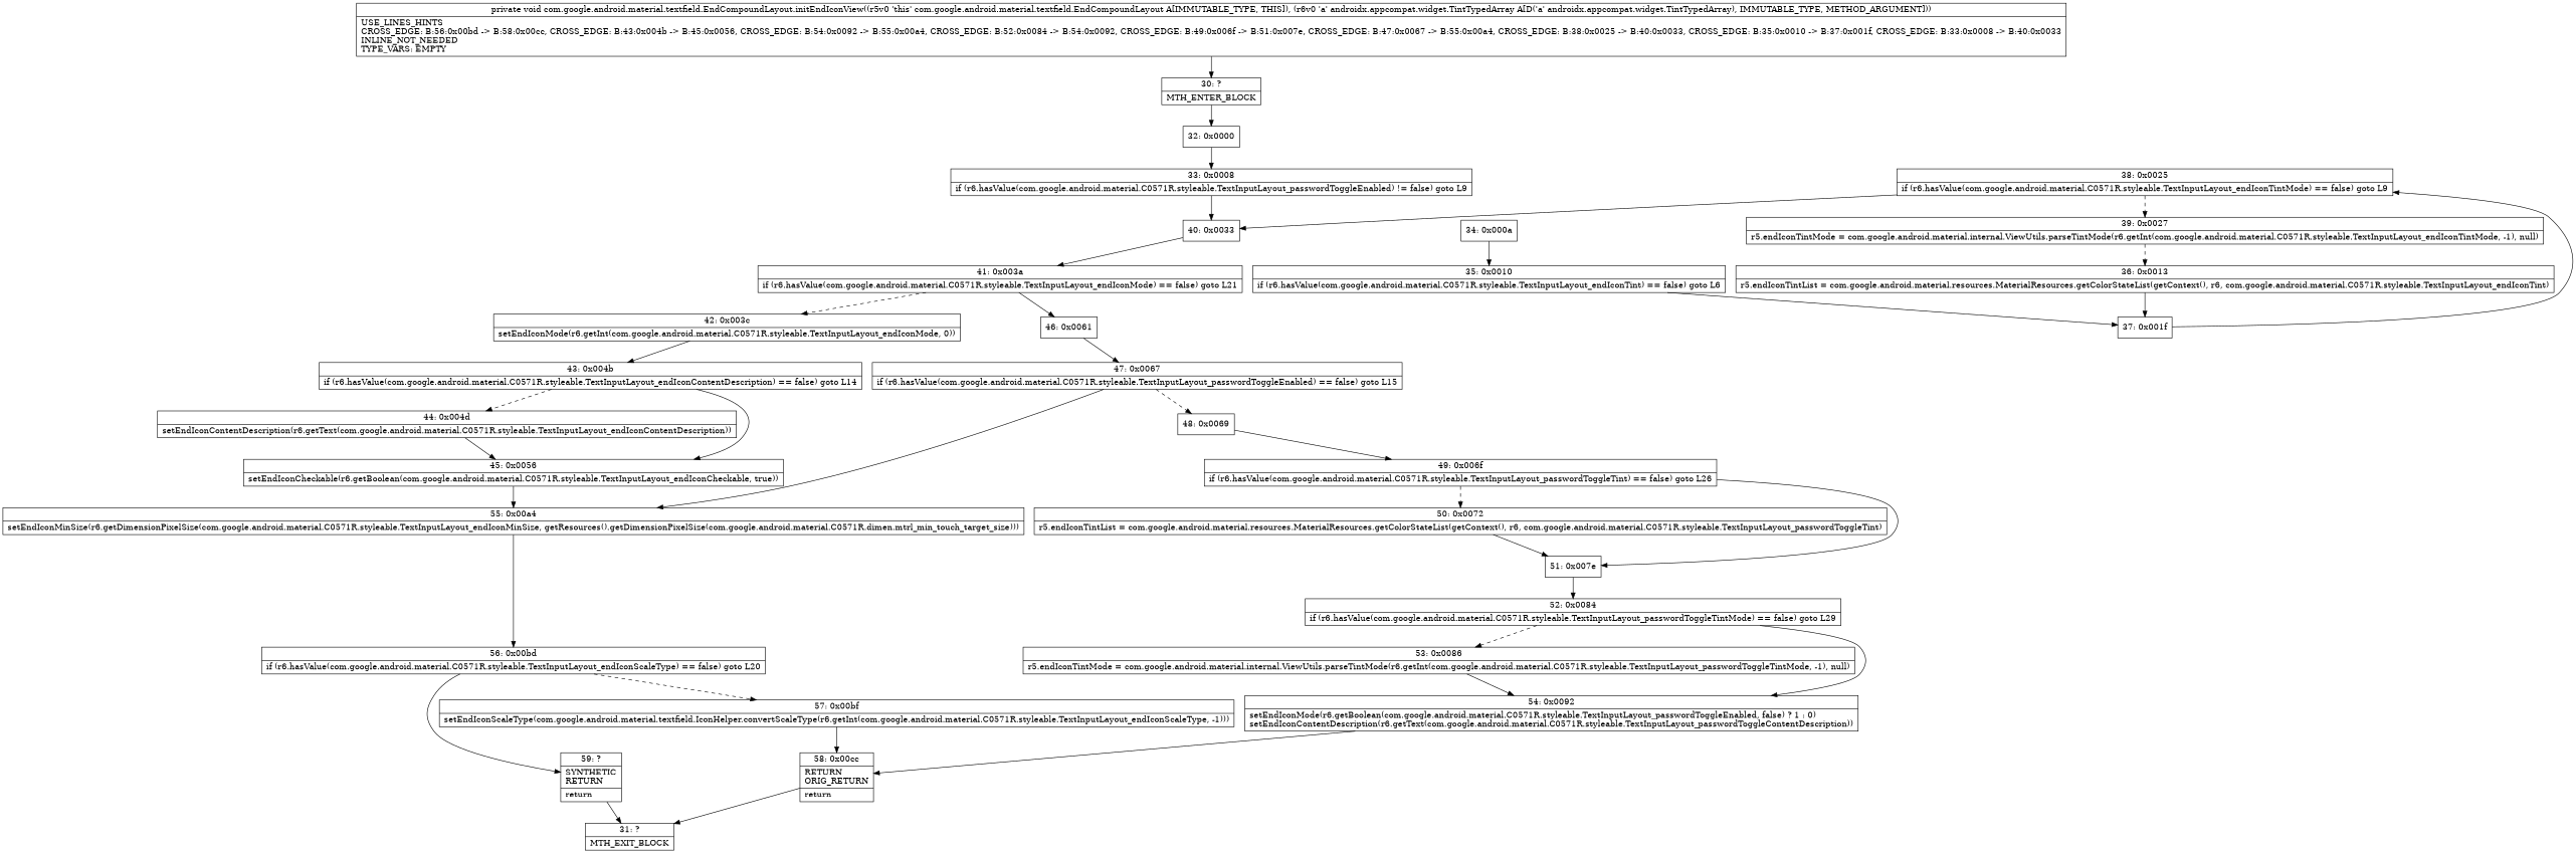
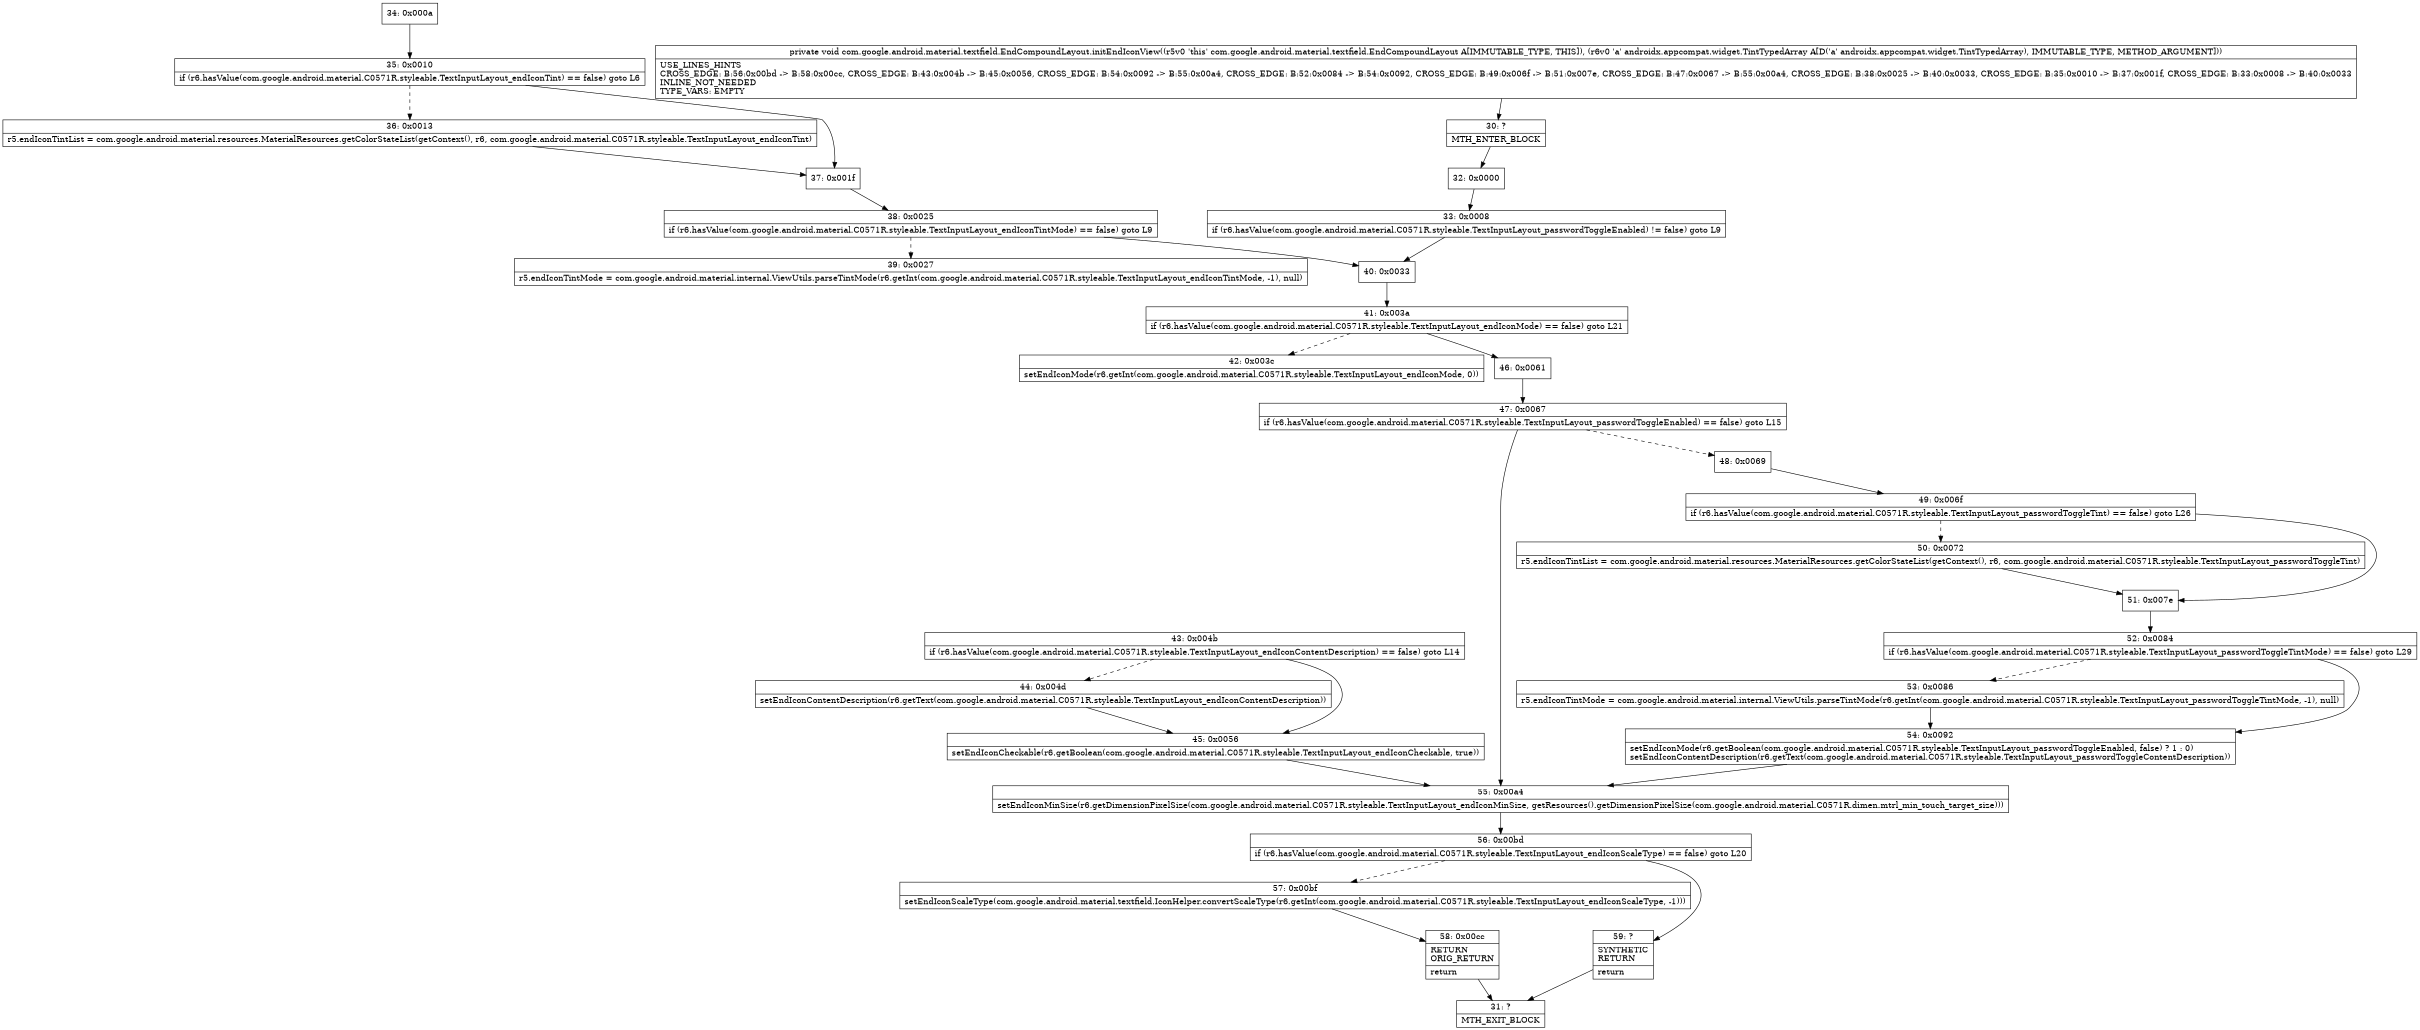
  digraph {
    node [shape=record]
    n1 [label="{30\:\ ?|MTH_ENTER_BLOCK\l}"]
    n2 [label="{32\:\ 0x0000}"]
    n3 [label="{33\:\ 0x0008|if (r6.hasValue(com.google.android.material.C0571R.styleable.TextInputLayout_passwordToggleEnabled) != false) goto L9\l}"]
    n4 [label="{40\:\ 0x0033}"]
    n5 [label="{34\:\ 0x000a}"]
    n6 [label="{35\:\ 0x0010|if (r6.hasValue(com.google.android.material.C0571R.styleable.TextInputLayout_endIconTint) == false) goto L6\l}"]
    n7 [label="{41\:\ 0x003a|if (r6.hasValue(com.google.android.material.C0571R.styleable.TextInputLayout_endIconMode) == false) goto L21\l}"]
    n8 [label="{36\:\ 0x0013|r5.endIconTintList = com.google.android.material.resources.MaterialResources.getColorStateList(getContext(), r6, com.google.android.material.C0571R.styleable.TextInputLayout_endIconTint)\l}"]
    n9 [label="{37\:\ 0x001f}"]
    n10 [label="{38\:\ 0x0025|if (r6.hasValue(com.google.android.material.C0571R.styleable.TextInputLayout_endIconTintMode) == false) goto L9\l}"]
    n11 [label="{39\:\ 0x0027|r5.endIconTintMode = com.google.android.material.internal.ViewUtils.parseTintMode(r6.getInt(com.google.android.material.C0571R.styleable.TextInputLayout_endIconTintMode, \-1), null)\l}"]
    n12 [label="{42\:\ 0x003c|setEndIconMode(r6.getInt(com.google.android.material.C0571R.styleable.TextInputLayout_endIconMode, 0))\l}"]
    n13 [label="{46\:\ 0x0061}"]
    n14 [label="{43\:\ 0x004b|if (r6.hasValue(com.google.android.material.C0571R.styleable.TextInputLayout_endIconContentDescription) == false) goto L14\l}"]
    n15 [label="{47\:\ 0x0067|if (r6.hasValue(com.google.android.material.C0571R.styleable.TextInputLayout_passwordToggleEnabled) == false) goto L15\l}"]
    n16 [label="{44\:\ 0x004d|setEndIconContentDescription(r6.getText(com.google.android.material.C0571R.styleable.TextInputLayout_endIconContentDescription))\l}"]
    n17 [label="{45\:\ 0x0056|setEndIconCheckable(r6.getBoolean(com.google.android.material.C0571R.styleable.TextInputLayout_endIconCheckable, true))\l}"]
    n18 [label="{55\:\ 0x00a4|setEndIconMinSize(r6.getDimensionPixelSize(com.google.android.material.C0571R.styleable.TextInputLayout_endIconMinSize, getResources().getDimensionPixelSize(com.google.android.material.C0571R.dimen.mtrl_min_touch_target_size)))\l}"]
    n19 [label="{56\:\ 0x00bd|if (r6.hasValue(com.google.android.material.C0571R.styleable.TextInputLayout_endIconScaleType) == false) goto L20\l}"]
    n20 [label="{57\:\ 0x00bf|setEndIconScaleType(com.google.android.material.textfield.IconHelper.convertScaleType(r6.getInt(com.google.android.material.C0571R.styleable.TextInputLayout_endIconScaleType, \-1)))\l}"]
    n21 [label="{59\:\ ?|SYNTHETIC\lRETURN\l|return\l}"]
    n22 [label="{58\:\ 0x00cc|RETURN\lORIG_RETURN\l|return\l}"]
    n23 [label="{31\:\ ?|MTH_EXIT_BLOCK\l}"]
    n24 [label="{48\:\ 0x0069}"]
    n25 [label="{49\:\ 0x006f|if (r6.hasValue(com.google.android.material.C0571R.styleable.TextInputLayout_passwordToggleTint) == false) goto L26\l}"]
    n26 [label="{50\:\ 0x0072|r5.endIconTintList = com.google.android.material.resources.MaterialResources.getColorStateList(getContext(), r6, com.google.android.material.C0571R.styleable.TextInputLayout_passwordToggleTint)\l}"]
    n27 [label="{51\:\ 0x007e}"]
    n28 [label="{52\:\ 0x0084|if (r6.hasValue(com.google.android.material.C0571R.styleable.TextInputLayout_passwordToggleTintMode) == false) goto L29\l}"]
    n29 [label="{53\:\ 0x0086|r5.endIconTintMode = com.google.android.material.internal.ViewUtils.parseTintMode(r6.getInt(com.google.android.material.C0571R.styleable.TextInputLayout_passwordToggleTintMode, \-1), null)\l}"]
    n30 [label="{54\:\ 0x0092|setEndIconMode(r6.getBoolean(com.google.android.material.C0571R.styleable.TextInputLayout_passwordToggleEnabled, false) ? 1 : 0)\lsetEndIconContentDescription(r6.getText(com.google.android.material.C0571R.styleable.TextInputLayout_passwordToggleContentDescription))\l}"]
    n31 [label="{private void com.google.android.material.textfield.EndCompoundLayout.initEndIconView((r5v0 'this' com.google.android.material.textfield.EndCompoundLayout A[IMMUTABLE_TYPE, THIS]), (r6v0 'a' androidx.appcompat.widget.TintTypedArray A[D('a' androidx.appcompat.widget.TintTypedArray), IMMUTABLE_TYPE, METHOD_ARGUMENT]))  | USE_LINES_HINTS\lCROSS_EDGE: B:56:0x00bd \-\> B:58:0x00cc, CROSS_EDGE: B:43:0x004b \-\> B:45:0x0056, CROSS_EDGE: B:54:0x0092 \-\> B:55:0x00a4, CROSS_EDGE: B:52:0x0084 \-\> B:54:0x0092, CROSS_EDGE: B:49:0x006f \-\> B:51:0x007e, CROSS_EDGE: B:47:0x0067 \-\> B:55:0x00a4, CROSS_EDGE: B:38:0x0025 \-\> B:40:0x0033, CROSS_EDGE: B:35:0x0010 \-\> B:37:0x001f, CROSS_EDGE: B:33:0x0008 \-\> B:40:0x0033\lINLINE_NOT_NEEDED\lTYPE_VARS: EMPTY\l}"]
    n1 -> n2
    n2 -> n3
    n3 -> n4
    n4 -> n7
    n5 -> n6
-   n11 -> n8 [style=dashed]
+   n6 -> n8 [style=dashed]
    n6 -> n9
    n7 -> n12 [style=dashed]
    n7 -> n13
    n8 -> n9
    n9 -> n10
    n10 -> n4
    n10 -> n11 [style=dashed]
-   n12 -> n14
    n13 -> n15
    n14 -> n16 [style=dashed]
    n14 -> n17
    n15 -> n18
    n15 -> n24 [style=dashed]
    n16 -> n17
    n17 -> n18
    n18 -> n19
    n19 -> n20 [style=dashed]
    n19 -> n21
    n20 -> n22
    n21 -> n23
    n22 -> n23
    n24 -> n25
    n25 -> n26 [style=dashed]
    n25 -> n27
    n26 -> n27
    n27 -> n28
    n28 -> n29 [style=dashed]
    n28 -> n30
    n29 -> n30
-   n30 -> n22
+   n30 -> n18
    n31 -> n1
  }
